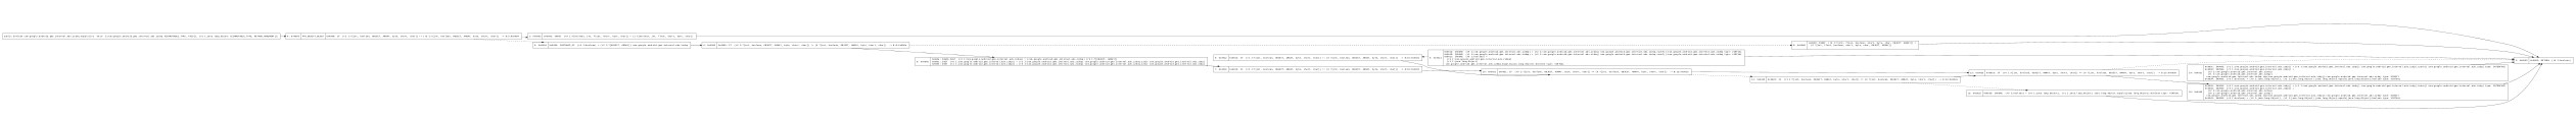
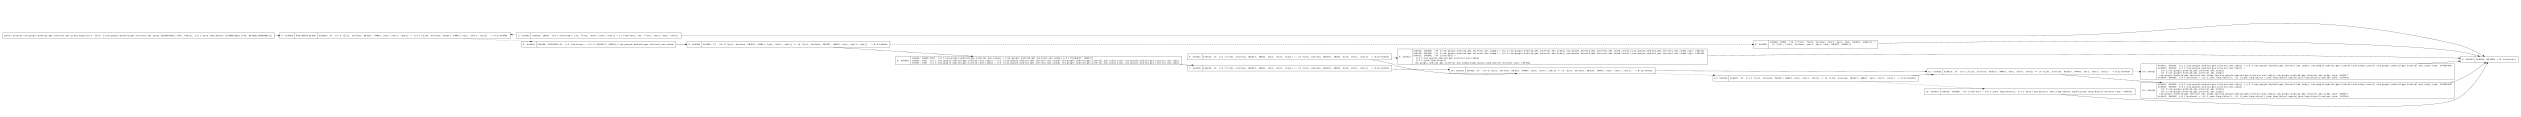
  digraph {
    fontname="Liberation Mono"
    rankdir=LR
    node [fontname="Liberation Mono" shape=record]
    edge [fontname="Liberation Mono"]
-   n1 [label="{0\:\ 0x0000|MTH_OBJECT_BLOCK\l|0x0000: IF  (r2 I:?[int, boolean, OBJECT, ARRAY, byte, short, char]) != (r3 I:?[int, boolean, OBJECT, ARRAY, byte, short, char])  \-\> B:3:0x0004 \l}"]
+   n1 [label="{0\:\ 0x0000|MTH_ENTER_BLOCK\l|0x0000: IF  (r2 I:?[int, boolean, OBJECT, ARRAY, byte, short, char]) != (r3 I:?[int, boolean, OBJECT, ARRAY, byte, short, char])  \-\> B:3:0x0004 \l}"]
    n2 [label="{1\:\ 0x0002|0x0002: CONST  (r0 I:?[boolean, int, float, short, byte, char]) = (1 ?[boolean, int, float, short, byte, char]) \l}"]
    n3 [label="{3\:\ 0x0004|0x0004: INSTANCE_OF  (r0 I:boolean) = (r3 I:?[OBJECT, ARRAY]) com.google.android.gms.internal.ads.zzdoq \l}"]
    n4 [label="{2\:\ 0x0003|0x0003: RETURN  (r0 I:boolean) \l}"]
    n5 [label="{4\:\ 0x0006|0x0006: IF  (r0 I:?[int, boolean, OBJECT, ARRAY, byte, short, char]) != (0 ?[int, boolean, OBJECT, ARRAY, byte, short, char])  \-\> B:6:0x000a \l}"]
    n6 [label="{5\:\ 0x0008|0x0008: CONST  (r0 I:?[int, float, boolean, short, byte, char, OBJECT, ARRAY]) = \l  (0 ?[int, float, boolean, short, byte, char, OBJECT, ARRAY])\l \l}"]
    n7 [label="{6\:\ 0x000a|0x000a: CHECK_CAST  (r3 I:com.google.android.gms.internal.ads.zzdoq) = (com.google.android.gms.internal.ads.zzdoq) (r3 I:?[OBJECT, ARRAY]) \l0x000c: IGET  (r0 I:com.google.android.gms.internal.ads.zzdpj) = (r2 I:com.google.android.gms.internal.ads.zzdoq) com.google.android.gms.internal.ads.zzdoq.zzhiv com.google.android.gms.internal.ads.zzdpj \l0x000e: IGET  (r1 I:com.google.android.gms.internal.ads.zzdpj) = (r3 I:com.google.android.gms.internal.ads.zzdoq) com.google.android.gms.internal.ads.zzdoq.zzhiv com.google.android.gms.internal.ads.zzdpj \l}"]
    n8 [label="{7\:\ 0x0010|0x0010: IF  (r0 I:?[int, boolean, OBJECT, ARRAY, byte, short, char]) != (0 ?[int, boolean, OBJECT, ARRAY, byte, short, char])  \-\> B:10:0x0021 \l}"]
    n9 [label="{10\:\ 0x0021|0x0021: IF  (r0 I:?[int, boolean, OBJECT, ARRAY, byte, short, char]) == (0 ?[int, boolean, OBJECT, ARRAY, byte, short, char])  \-\> B:13:0x002a \l}"]
    n10 [label="{8\:\ 0x0012|0x0012: IF  (r1 I:?[int, boolean, OBJECT, ARRAY, byte, short, char]) != (0 ?[int, boolean, OBJECT, ARRAY, byte, short, char])  \-\> B:10:0x0021 \l}"]
    n11 [label="{9\:\ 0x0014|0x0014: INVOKE  (r0 I:com.google.android.gms.internal.ads.zzdmq) = (r2 I:com.google.android.gms.internal.ads.zzdoq) com.google.android.gms.internal.ads.zzdoq.zzavf():com.google.android.gms.internal.ads.zzdmq type: VIRTUAL \l0x0018: INVOKE  (r1 I:com.google.android.gms.internal.ads.zzdmq) = (r3 I:com.google.android.gms.internal.ads.zzdoq) com.google.android.gms.internal.ads.zzdoq.zzavf():com.google.android.gms.internal.ads.zzdmq type: VIRTUAL \l0x001c: INVOKE  (r0 I:boolean) = \l  (r0 I:com.google.android.gms.internal.ads.zzdmq)\l  (r1 I:java.lang.Object)\l com.google.android.gms.internal.ads.zzdmq.equals(java.lang.Object):boolean type: VIRTUAL \l}"]
    n12 [label="{11\:\ 0x0023|0x0023: IF  (r1 I:?[int, boolean, OBJECT, ARRAY, byte, short, char]) == (0 ?[int, boolean, OBJECT, ARRAY, byte, short, char])  \-\> B:13:0x002a \l}"]
    n13 [label="{13\:\ 0x002a|0x002a: IF  (r0 I:?[int, boolean, OBJECT, ARRAY, byte, short, char]) == (0 ?[int, boolean, OBJECT, ARRAY, byte, short, char])  \-\> B:15:0x0039 \l}"]
    n14 [label="{12\:\ 0x0025|0x0025: INVOKE  (r0 I:boolean) = (r0 I:java.lang.Object), (r1 I:java.lang.Object) java.lang.Object.equals(java.lang.Object):boolean type: VIRTUAL \l}"]
    n15 [label="{14\:\ 0x002c|0x002c: INVOKE  (r1 I:com.google.android.gms.internal.ads.zzdpj) = (r0 I:com.google.android.gms.internal.ads.zzdpj) com.google.android.gms.internal.ads.zzdpj.zzaxv():com.google.android.gms.internal.ads.zzdpj type: INTERFACE \l0x0030: INVOKE  (r1 I:com.google.android.gms.internal.ads.zzdpj) = \l  (r3 I:com.google.android.gms.internal.ads.zzdoq)\l  (r1 I:com.google.android.gms.internal.ads.zzdpj)\l com.google.android.gms.internal.ads.zzdoq.zzp(com.google.android.gms.internal.ads.zzdpj):com.google.android.gms.internal.ads.zzdpj type: DIRECT \l0x0034: INVOKE  (r0 I:boolean) = (r0 I:java.lang.Object), (r1 I:java.lang.Object) java.lang.Object.equals(java.lang.Object):boolean type: VIRTUAL \l}"]
    n16 [label="{15\:\ 0x0039|0x0039: INVOKE  (r0 I:com.google.android.gms.internal.ads.zzdpj) = (r1 I:com.google.android.gms.internal.ads.zzdpj) com.google.android.gms.internal.ads.zzdpj.zzaxv():com.google.android.gms.internal.ads.zzdpj type: INTERFACE \l0x003d: INVOKE  (r0 I:com.google.android.gms.internal.ads.zzdpj) = \l  (r2 I:com.google.android.gms.internal.ads.zzdoq)\l  (r0 I:com.google.android.gms.internal.ads.zzdpj)\l com.google.android.gms.internal.ads.zzdoq.zzp(com.google.android.gms.internal.ads.zzdpj):com.google.android.gms.internal.ads.zzdpj type: DIRECT \l0x0041: INVOKE  (r0 I:boolean) = (r0 I:java.lang.Object), (r1 I:java.lang.Object) java.lang.Object.equals(java.lang.Object):boolean type: VIRTUAL \l}"]
    n17 [label="{public boolean com.google.android.gms.internal.ads.zzdoq.equals((r2 'this' I:com.google.android.gms.internal.ads.zzdoq A[IMMUTABLE_TYPE, THIS]), (r3 I:java.lang.Object A[IMMUTABLE_TYPE, METHOD_ARGUMENT])) }"]
-   n1 -> n2 [style=dashed]
+   n2 -> n1 [style=dashed]
    n1 -> n3 [style=dashed]
    n2 -> n4
    n3 -> n5
    n5 -> n6 [style=dashed]
    n5 -> n7
    n6 -> n4
    n7 -> n8
    n8 -> n9
    n9 -> n12 [style=dashed]
    n9 -> n13
    n10 -> n9
-   n11 -> n10 [style=dashed]
+   n10 -> n11 [style=dashed]
    n11 -> n4
    n12 -> n13
    n12 -> n14 [style=dashed]
-   n13 -> n4 [style=dashed]
+   n13 -> n15 [style=dashed]
    n13 -> n16
    n14 -> n4
    n15 -> n4
    n16 -> n4
    n17 -> n1
  }
